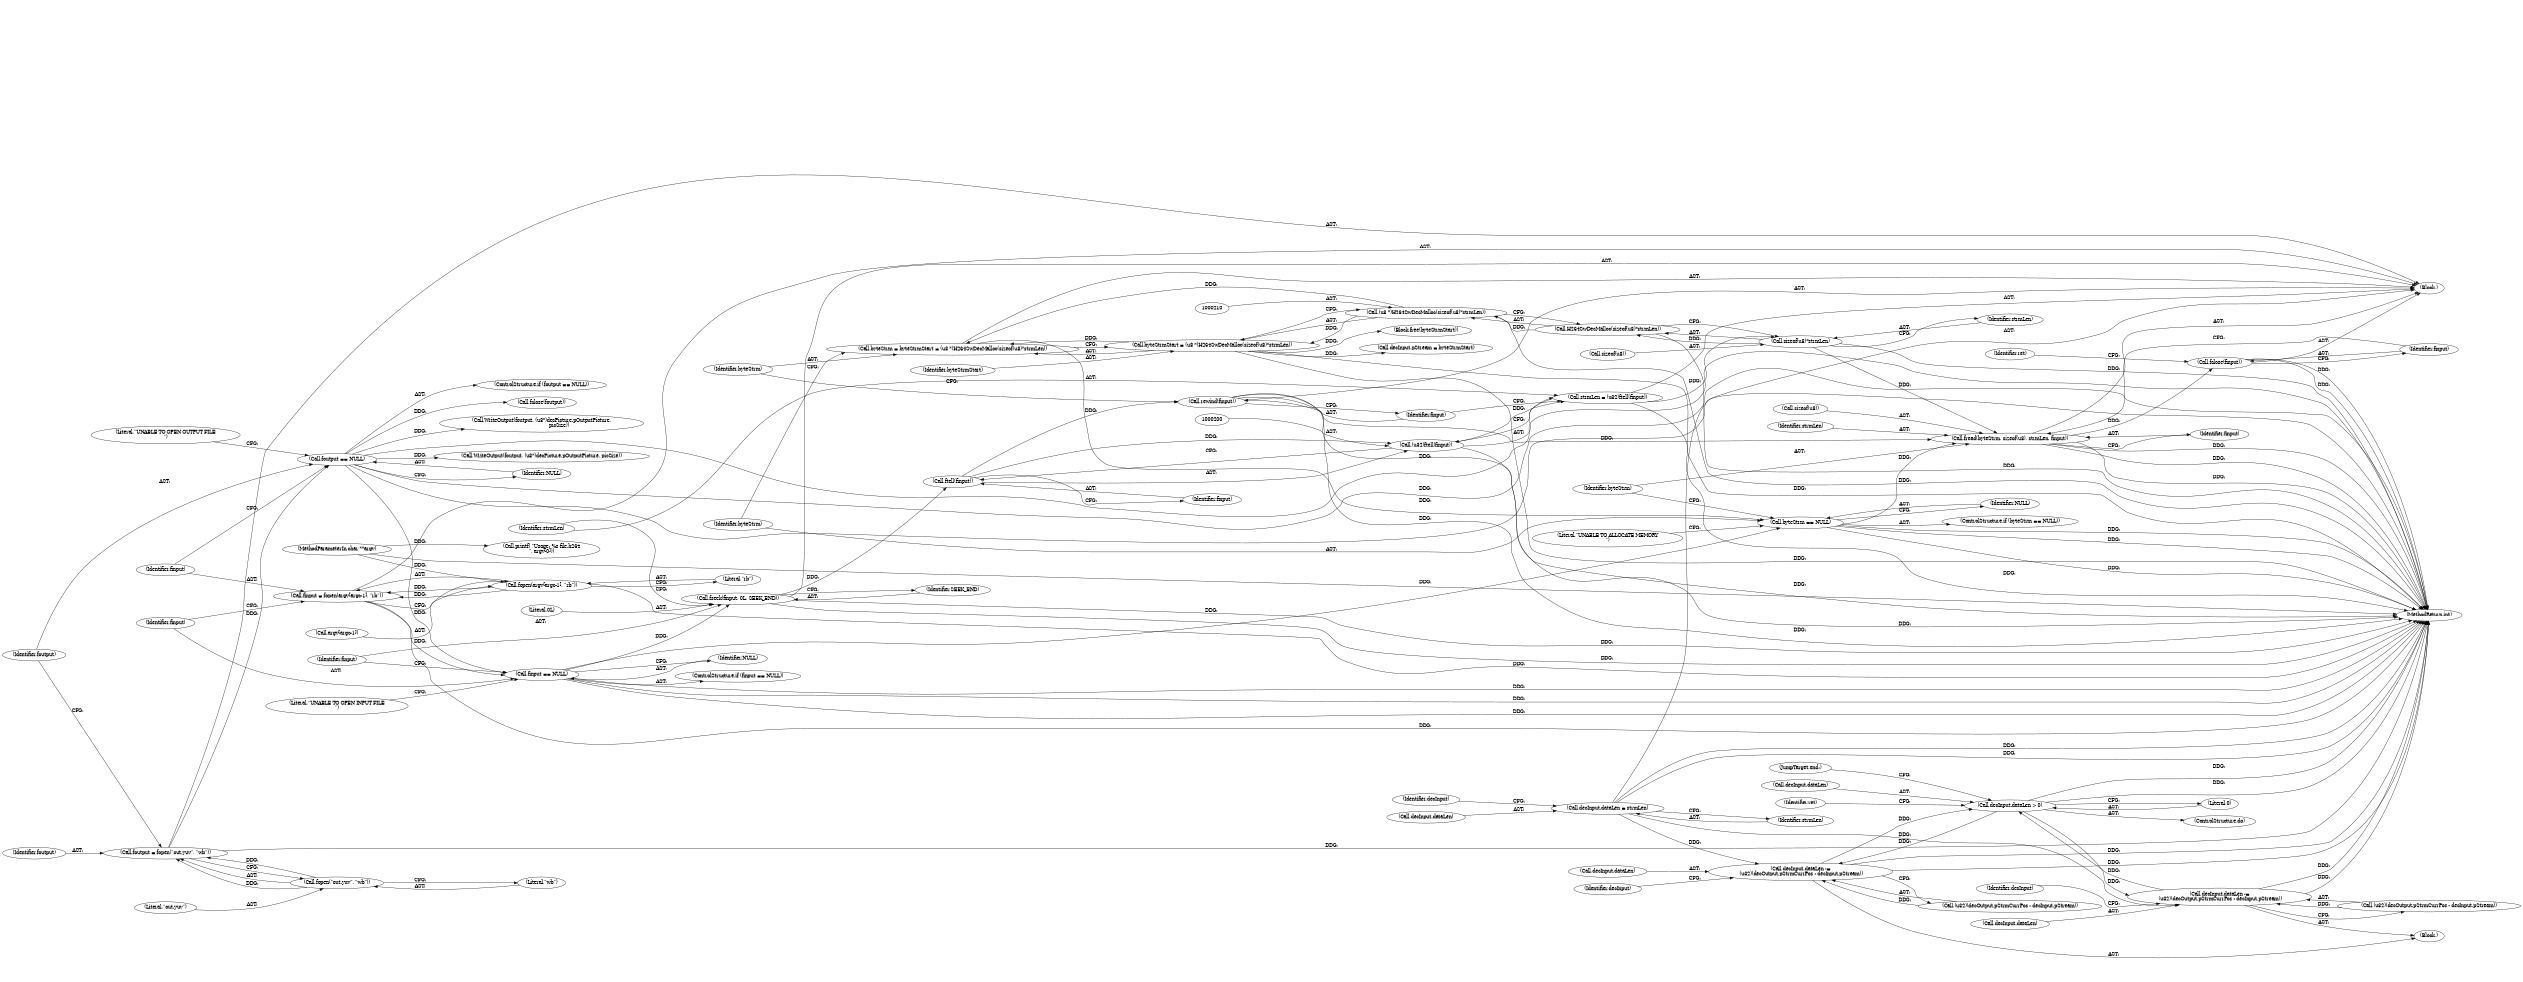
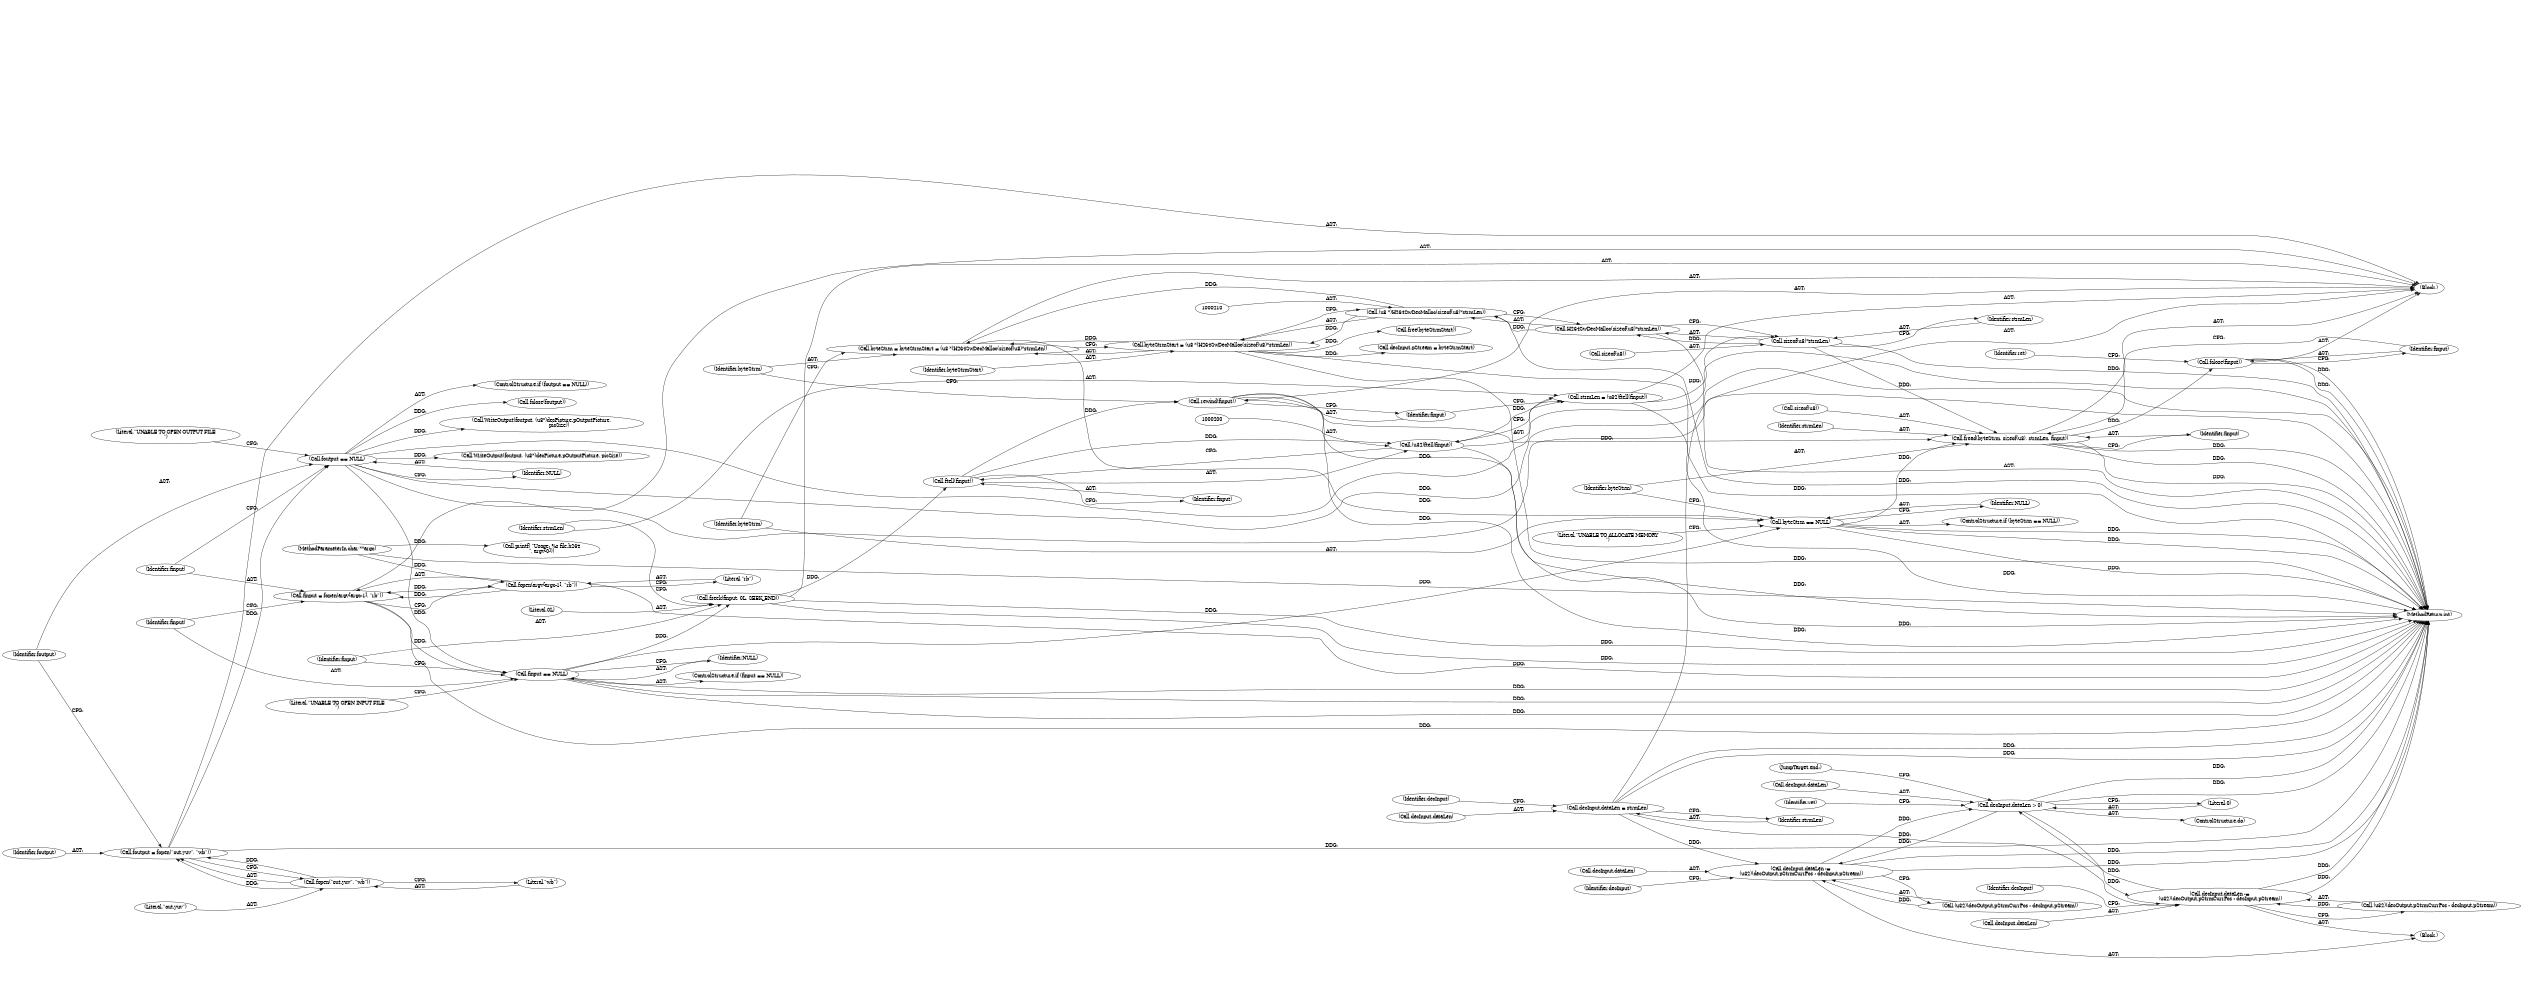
  digraph {
    rankdir=LR
    n1 [label="(Call,fread(byteStrm, sizeof(u8), strmLen, finput))"]
    n2 [label="(Call,fclose(finput))"]
    n3 [label="(MethodReturn,int)"]
    n4 [label="(Identifier,finput)"]
    n5 [label="(Block,)"]
    n6 [label="(Identifier,finput)"]
    n7 [label="(Call,decInput.dataLen = strmLen)"]
    n8 [label="(Call,decInput.dataLen -=\n (u32)(decOutput.pStrmCurrPos - decInput.pStream))"]
    n9 [label="(Call,decInput.dataLen -=\n (u32)(decOutput.pStrmCurrPos - decInput.pStream))"]
    n10 [label="(Identifier,strmLen)"]
    n11 [label="(Call,byteStrm == NULL)"]
    n12 [label="(Identifier,NULL)"]
    n13 [label="(ControlStructure,if (byteStrm == NULL))"]
    n14 [label="(Call,byteStrm = byteStrmStart = (u8 *)H264SwDecMalloc(sizeof(u8)*strmLen))"]
    n15 [label="(Call,byteStrmStart = (u8 *)H264SwDecMalloc(sizeof(u8)*strmLen))"]
    n16 [label="(Call,(u8 *)H264SwDecMalloc(sizeof(u8)*strmLen))"]
    n17 [label="(Call,decInput.pStream = byteStrmStart)"]
-   n18 [label="(Block,free(byteStrmStart))"]
+   n18 [label="(Call,free(byteStrmStart))"]
    n19 [label="(Call,H264SwDecMalloc(sizeof(u8)*strmLen))"]
    n20 [label="(Call,sizeof(u8)*strmLen)"]
    n21 [label="(Identifier,strmLen)"]
    n22 [label="(Call,strmLen = (u32)ftell(finput))"]
    n23 [label="(Call,(u32)ftell(finput))"]
    n24 [label="(Call,ftell(finput))"]
    n25 [label="(Call,rewind(finput))"]
    n26 [label="(Identifier,finput)"]
    n27 [label="(Identifier,finput)"]
    n28 [label="(Call,fseek(finput, 0L, SEEK_END))"]
-   n29 [label="(Identifier,SEEK_END)"]
    n30 [label="(Call,finput == NULL)"]
    n31 [label="(Identifier,NULL)"]
    n32 [label="(ControlStructure,if (finput == NULL))"]
    n33 [label="(Call,finput = fopen(argv[argc-1], \"rb\"))"]
    n34 [label="(Call,fopen(argv[argc-1], \"rb\"))"]
    n35 [label="(Literal,\"rb\")"]
-   n36 [label="(MethodParameterIn,char **argv)"]
+   n36 [label="(MethodParameterIn,char **argc)"]
    n37 [label="(Call,printf( \"Usage: %s file.h264\n\", argv[0]))"]
    n38 [label="(Call,foutput == NULL)"]
    n39 [label="(ControlStructure,if (foutput == NULL))"]
    n40 [label="(Call,fclose(foutput))"]
    n41 [label="(Call,WriteOutput(foutput, (u8*)decPicture.pOutputPicture,\n                        picSize))"]
    n42 [label="(Call,WriteOutput(foutput, (u8*)decPicture.pOutputPicture, picSize))"]
    n43 [label="(Identifier,NULL)"]
    n44 [label="(Call,foutput = fopen(\"out.yuv\", \"wb\"))"]
    n45 [label="(Call,fopen(\"out.yuv\", \"wb\"))"]
    n46 [label="(Literal,\"wb\")"]
    n47 [label="(Call,decInput.dataLen > 0)"]
    n48 [label="(Block,)"]
    n49 [label="(Call,(u32)(decOutput.pStrmCurrPos - decInput.pStream))"]
    n50 [label="(Call,(u32)(decOutput.pStrmCurrPos - decInput.pStream))"]
    n51 [label="(Literal,0)"]
    n52 [label="(ControlStructure,do)"]
    n53 [label="(Identifier,byteStrm)"]
-   n54 [label="(Call,argv[argc-1])"]
    n55 [label="(Identifier,finput)"]
    n56 [label="(Identifier,byteStrm)"]
    n57 [label="(JumpTarget,end:)"]
    n58 [label="(Literal,0L)"]
    n59 [label="(Call,decInput.dataLen)"]
    n60 [label="(Identifier,foutput)"]
    n61 [label="(Call,decInput.dataLen)"]
    n62 [label="(Identifier,strmLen)"]
    n63 [label="(Identifier,strmLen)"]
    n64 [label="(Identifier,decInput)"]
    n65 [label="(Literal,\"out.yuv\")"]
    n66 [label="(Call,decInput.dataLen)"]
    n67 [label="(Literal,\"UNABLE TO OPEN INPUT FILE\n\")"]
    n68 [label="(Call,sizeof(u8))"]
    n69 [label="(Call,decInput.dataLen)"]
    n70 [label="(Literal,\"UNABLE TO OPEN OUTPUT FILE\n\")"]
    n71 [label="(Identifier,ret)"]
    n72 [label="(Identifier,byteStrm)"]
    n73 [label="(Identifier,finput)"]
    n74 [label="(Call,sizeof(u8))"]
    n75 [label="(Identifier,ret)"]
    n76 [label="(Identifier,decInput)"]
    n77 [label="(Identifier,byteStrmStart)"]
    n78 [label="(Identifier,foutput)"]
    n79 [label="(Identifier,decInput)"]
    n80 [label="(Literal,\"UNABLE TO ALLOCATE MEMORY\n\")"]
    n81 [label="(Identifier,finput)"]
    1000210
    1000200
    n1 -> n2 [label="DDG: "]
    n1 -> n3 [label="DDG: "]
    n1 -> n3 [label="DDG: "]
    n1 -> n3 [label="DDG: "]
    n1 -> n4 [label="CFG: "]
    n1 -> n5 [label="AST: "]
    n2 -> n3 [label="DDG: "]
    n2 -> n3 [label="DDG: "]
    n2 -> n5 [label="AST: "]
    n2 -> n6 [label="CFG: "]
    n4 -> n1 [label="AST: "]
    n6 -> n1 [label="CFG: "]
    n6 -> n2 [label="AST: "]
    n7 -> n3 [label="DDG: "]
    n7 -> n3 [label="DDG: "]
    n7 -> n5 [label="AST: "]
    n7 -> n8 [label="DDG: "]
    n7 -> n9 [label="DDG: "]
    n7 -> n10 [label="CFG: "]
    n8 -> n3 [label="DDG: "]
    n8 -> n3 [label="DDG: "]
    n8 -> n47 [label="DDG: "]
    n8 -> n48 [label="AST: "]
    n8 -> n49 [label="CFG: "]
    n9 -> n3 [label="DDG: "]
    n9 -> n3 [label="DDG: "]
    n9 -> n47 [label="DDG: "]
    n9 -> n48 [label="AST: "]
    n9 -> n50 [label="CFG: "]
    n10 -> n7 [label="AST: "]
    n11 -> n1 [label="DDG: "]
    n11 -> n3 [label="DDG: "]
    n11 -> n3 [label="DDG: "]
    n11 -> n3 [label="DDG: "]
    n11 -> n12 [label="CFG: "]
    n11 -> n13 [label="AST: "]
    n12 -> n11 [label="AST: "]
    n14 -> n5 [label="AST: "]
    n14 -> n11 [label="DDG: "]
    n14 -> n15 [label="CFG: "]
    n15 -> n3 [label="DDG: "]
    n15 -> n3 [label="DDG: "]
    n15 -> n14 [label="AST: "]
    n15 -> n14 [label="DDG: "]
    n15 -> n16 [label="CFG: "]
    n15 -> n17 [label="DDG: "]
    n15 -> n18 [label="DDG: "]
    n16 -> n3 [label="DDG: "]
    n16 -> n14 [label="DDG: "]
    n16 -> n15 [label="AST: "]
    n16 -> n15 [label="DDG: "]
    n16 -> n19 [label="CFG: "]
-   n19 -> n3 [label="DDG: "]
+   n19 -> n3 [label="AST: "]
    n19 -> n16 [label="AST: "]
    n19 -> n16 [label="DDG: "]
    n19 -> n20 [label="CFG: "]
    n20 -> n1 [label="DDG: "]
    n20 -> n3 [label="DDG: "]
    n20 -> n19 [label="AST: "]
    n20 -> n19 [label="DDG: "]
    n20 -> n21 [label="CFG: "]
    n21 -> n20 [label="AST: "]
    n22 -> n3 [label="DDG: "]
    n22 -> n5 [label="AST: "]
    n22 -> n20 [label="DDG: "]
    n22 -> n23 [label="CFG: "]
    n23 -> n3 [label="DDG: "]
    n23 -> n22 [label="AST: "]
    n23 -> n22 [label="DDG: "]
    n23 -> n24 [label="CFG: "]
    n24 -> n23 [label="AST: "]
    n24 -> n23 [label="DDG: "]
    n24 -> n25 [label="DDG: "]
    n24 -> n26 [label="CFG: "]
    n25 -> n1 [label="DDG: "]
    n25 -> n3 [label="DDG: "]
    n25 -> n3 [label="DDG: "]
    n25 -> n5 [label="AST: "]
    n25 -> n27 [label="CFG: "]
    n26 -> n24 [label="AST: "]
    n27 -> n22 [label="CFG: "]
    n27 -> n25 [label="AST: "]
    n28 -> n3 [label="DDG: "]
    n28 -> n3 [label="DDG: "]
    n28 -> n5 [label="AST: "]
    n28 -> n24 [label="DDG: "]
-   n28 -> n29 [label="CFG: "]
-   n29 -> n28 [label="AST: "]
    n30 -> n3 [label="DDG: "]
    n30 -> n3 [label="DDG: "]
    n30 -> n3 [label="DDG: "]
    n30 -> n11 [label="DDG: "]
    n30 -> n28 [label="DDG: "]
    n30 -> n31 [label="CFG: "]
    n30 -> n32 [label="AST: "]
    n31 -> n30 [label="AST: "]
    n33 -> n3 [label="DDG: "]
    n33 -> n5 [label="AST: "]
    n33 -> n30 [label="DDG: "]
    n33 -> n34 [label="CFG: "]
    n34 -> n3 [label="DDG: "]
    n34 -> n33 [label="AST: "]
    n34 -> n33 [label="DDG: "]
    n34 -> n33 [label="DDG: "]
    n34 -> n35 [label="CFG: "]
    n35 -> n34 [label="AST: "]
    n36 -> n3 [label="DDG: "]
    n36 -> n34 [label="DDG: "]
    n36 -> n37 [label="DDG: "]
    n38 -> n3 [label="DDG: "]
    n38 -> n3 [label="DDG: "]
    n38 -> n3 [label="DDG: "]
    n38 -> n30 [label="DDG: "]
    n38 -> n39 [label="AST: "]
    n38 -> n40 [label="DDG: "]
    n38 -> n41 [label="DDG: "]
    n38 -> n42 [label="DDG: "]
    n38 -> n43 [label="CFG: "]
    n43 -> n38 [label="AST: "]
    n44 -> n3 [label="DDG: "]
    n44 -> n5 [label="AST: "]
    n44 -> n38 [label="DDG: "]
    n44 -> n45 [label="CFG: "]
    n45 -> n44 [label="AST: "]
    n45 -> n44 [label="DDG: "]
    n45 -> n44 [label="DDG: "]
    n45 -> n46 [label="CFG: "]
    n46 -> n45 [label="AST: "]
    n47 -> n3 [label="DDG: "]
    n47 -> n3 [label="DDG: "]
    n47 -> n8 [label="DDG: "]
    n47 -> n9 [label="DDG: "]
    n47 -> n51 [label="CFG: "]
    n47 -> n52 [label="AST: "]
    n49 -> n8 [label="AST: "]
    n49 -> n8 [label="DDG: "]
    n50 -> n9 [label="AST: "]
    n50 -> n9 [label="DDG: "]
    n51 -> n47 [label="AST: "]
    n53 -> n1 [label="AST: "]
    n53 -> n11 [label="CFG: "]
-   n54 -> n34 [label="AST: "]
    n55 -> n28 [label="AST: "]
    n55 -> n30 [label="CFG: "]
    n56 -> n11 [label="AST: "]
    n56 -> n14 [label="CFG: "]
    n57 -> n47 [label="CFG: "]
    n58 -> n28 [label="AST: "]
    n59 -> n8 [label="AST: "]
    n60 -> n38 [label="AST: "]
    n60 -> n44 [label="CFG: "]
    n61 -> n9 [label="AST: "]
    n62 -> n1 [label="AST: "]
    n63 -> n22 [label="AST: "]
    n63 -> n28 [label="CFG: "]
    n64 -> n9 [label="CFG: "]
    n65 -> n45 [label="AST: "]
    n66 -> n7 [label="AST: "]
    n67 -> n30 [label="CFG: "]
    n68 -> n20 [label="AST: "]
    n69 -> n47 [label="AST: "]
    n70 -> n38 [label="CFG: "]
    n71 -> n2 [label="CFG: "]
    n72 -> n14 [label="AST: "]
    n72 -> n25 [label="CFG: "]
    n73 -> n33 [label="AST: "]
    n73 -> n38 [label="CFG: "]
    n74 -> n1 [label="AST: "]
    n75 -> n47 [label="CFG: "]
    n76 -> n8 [label="CFG: "]
    n77 -> n15 [label="AST: "]
    n78 -> n44 [label="AST: "]
    n79 -> n7 [label="CFG: "]
    n80 -> n11 [label="CFG: "]
    n81 -> n30 [label="AST: "]
    n81 -> n33 [label="CFG: "]
    1000210 -> n16 [label="AST: "]
    1000200 -> n23 [label="AST: "]
  }
